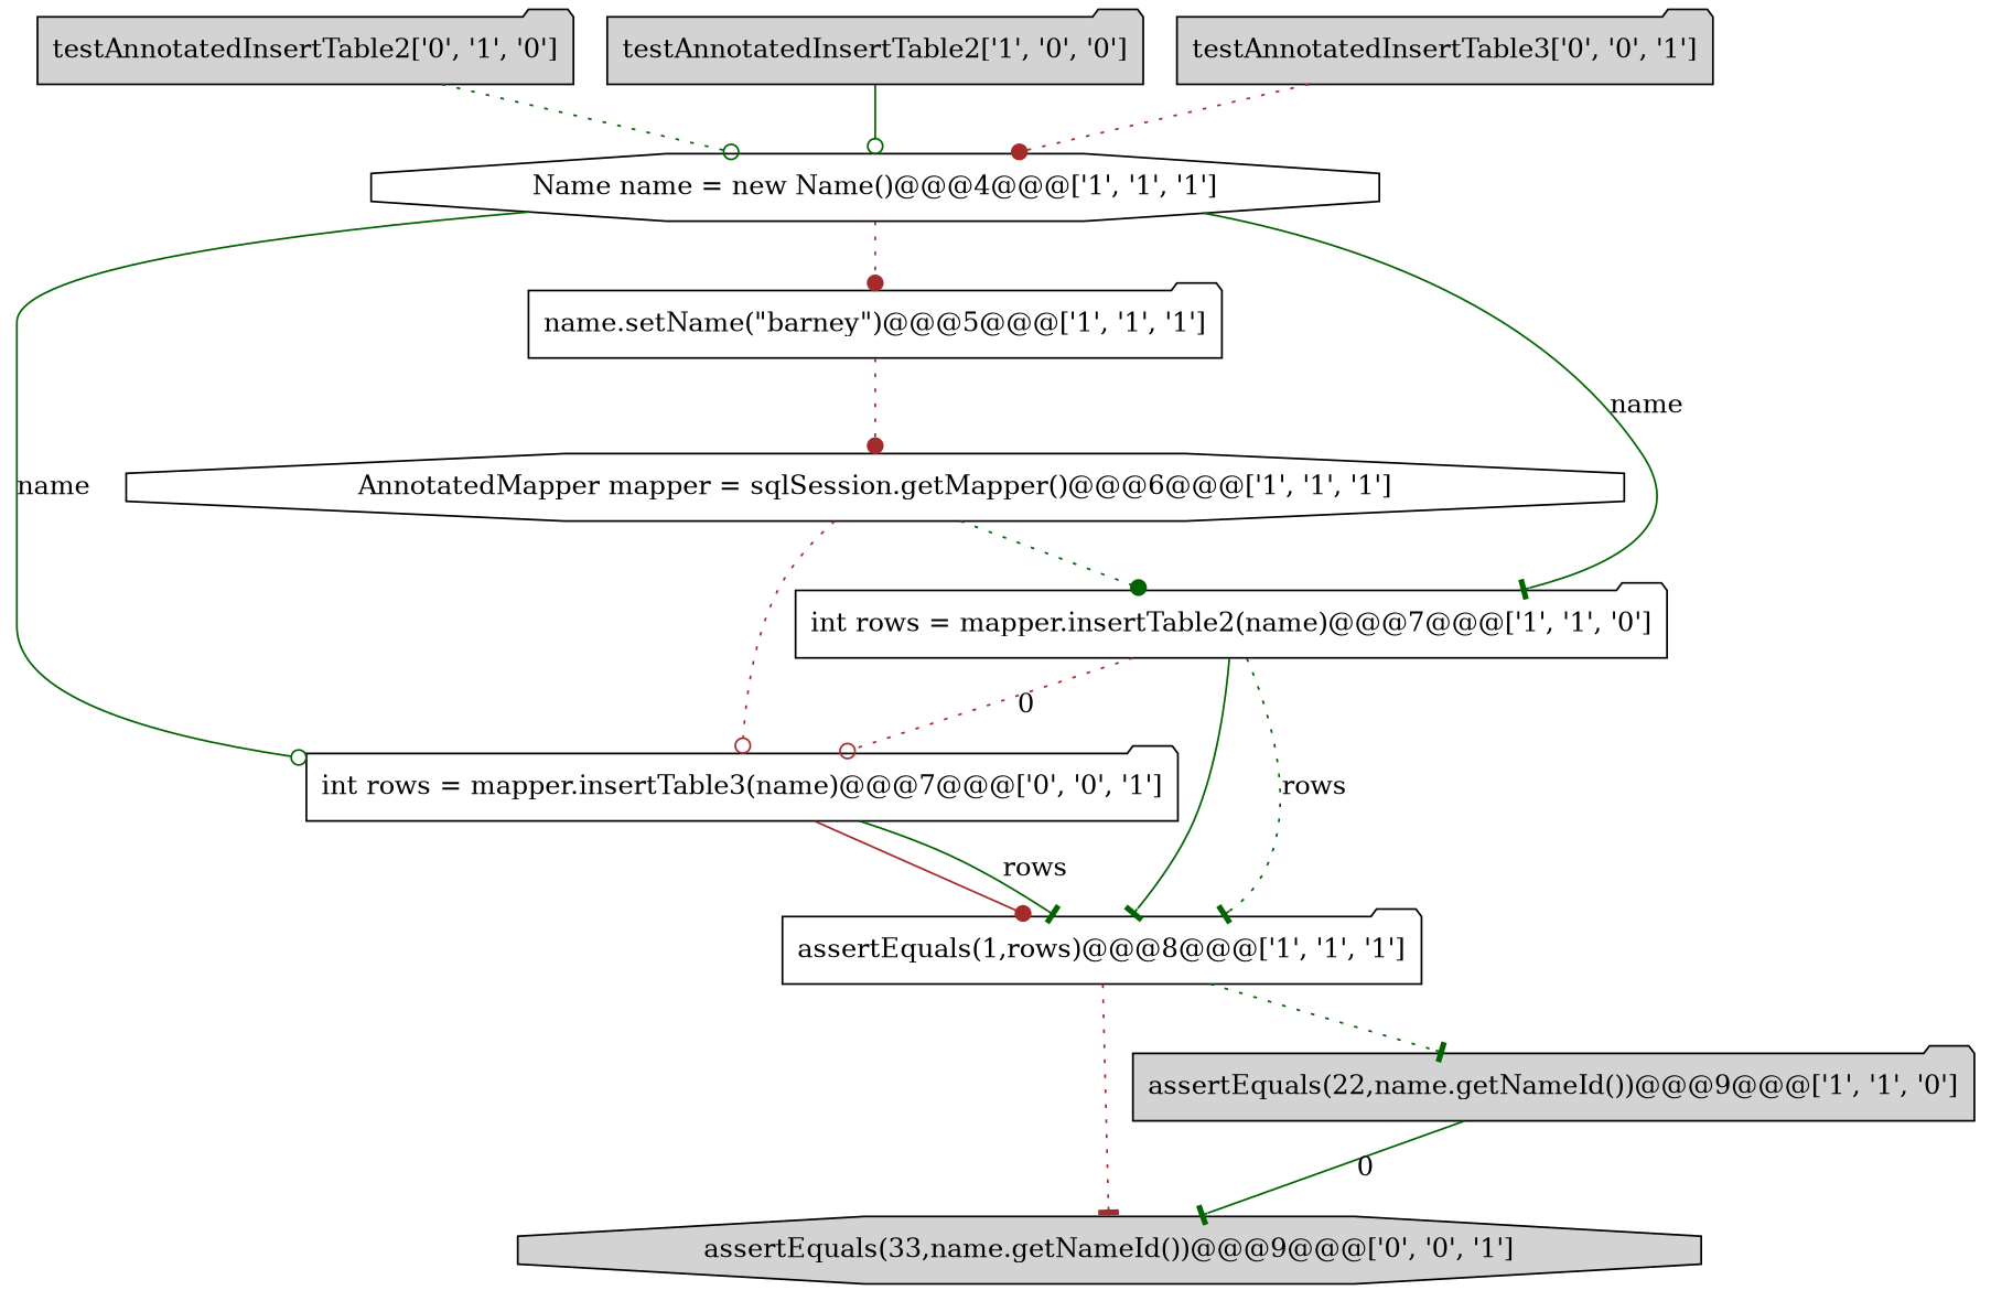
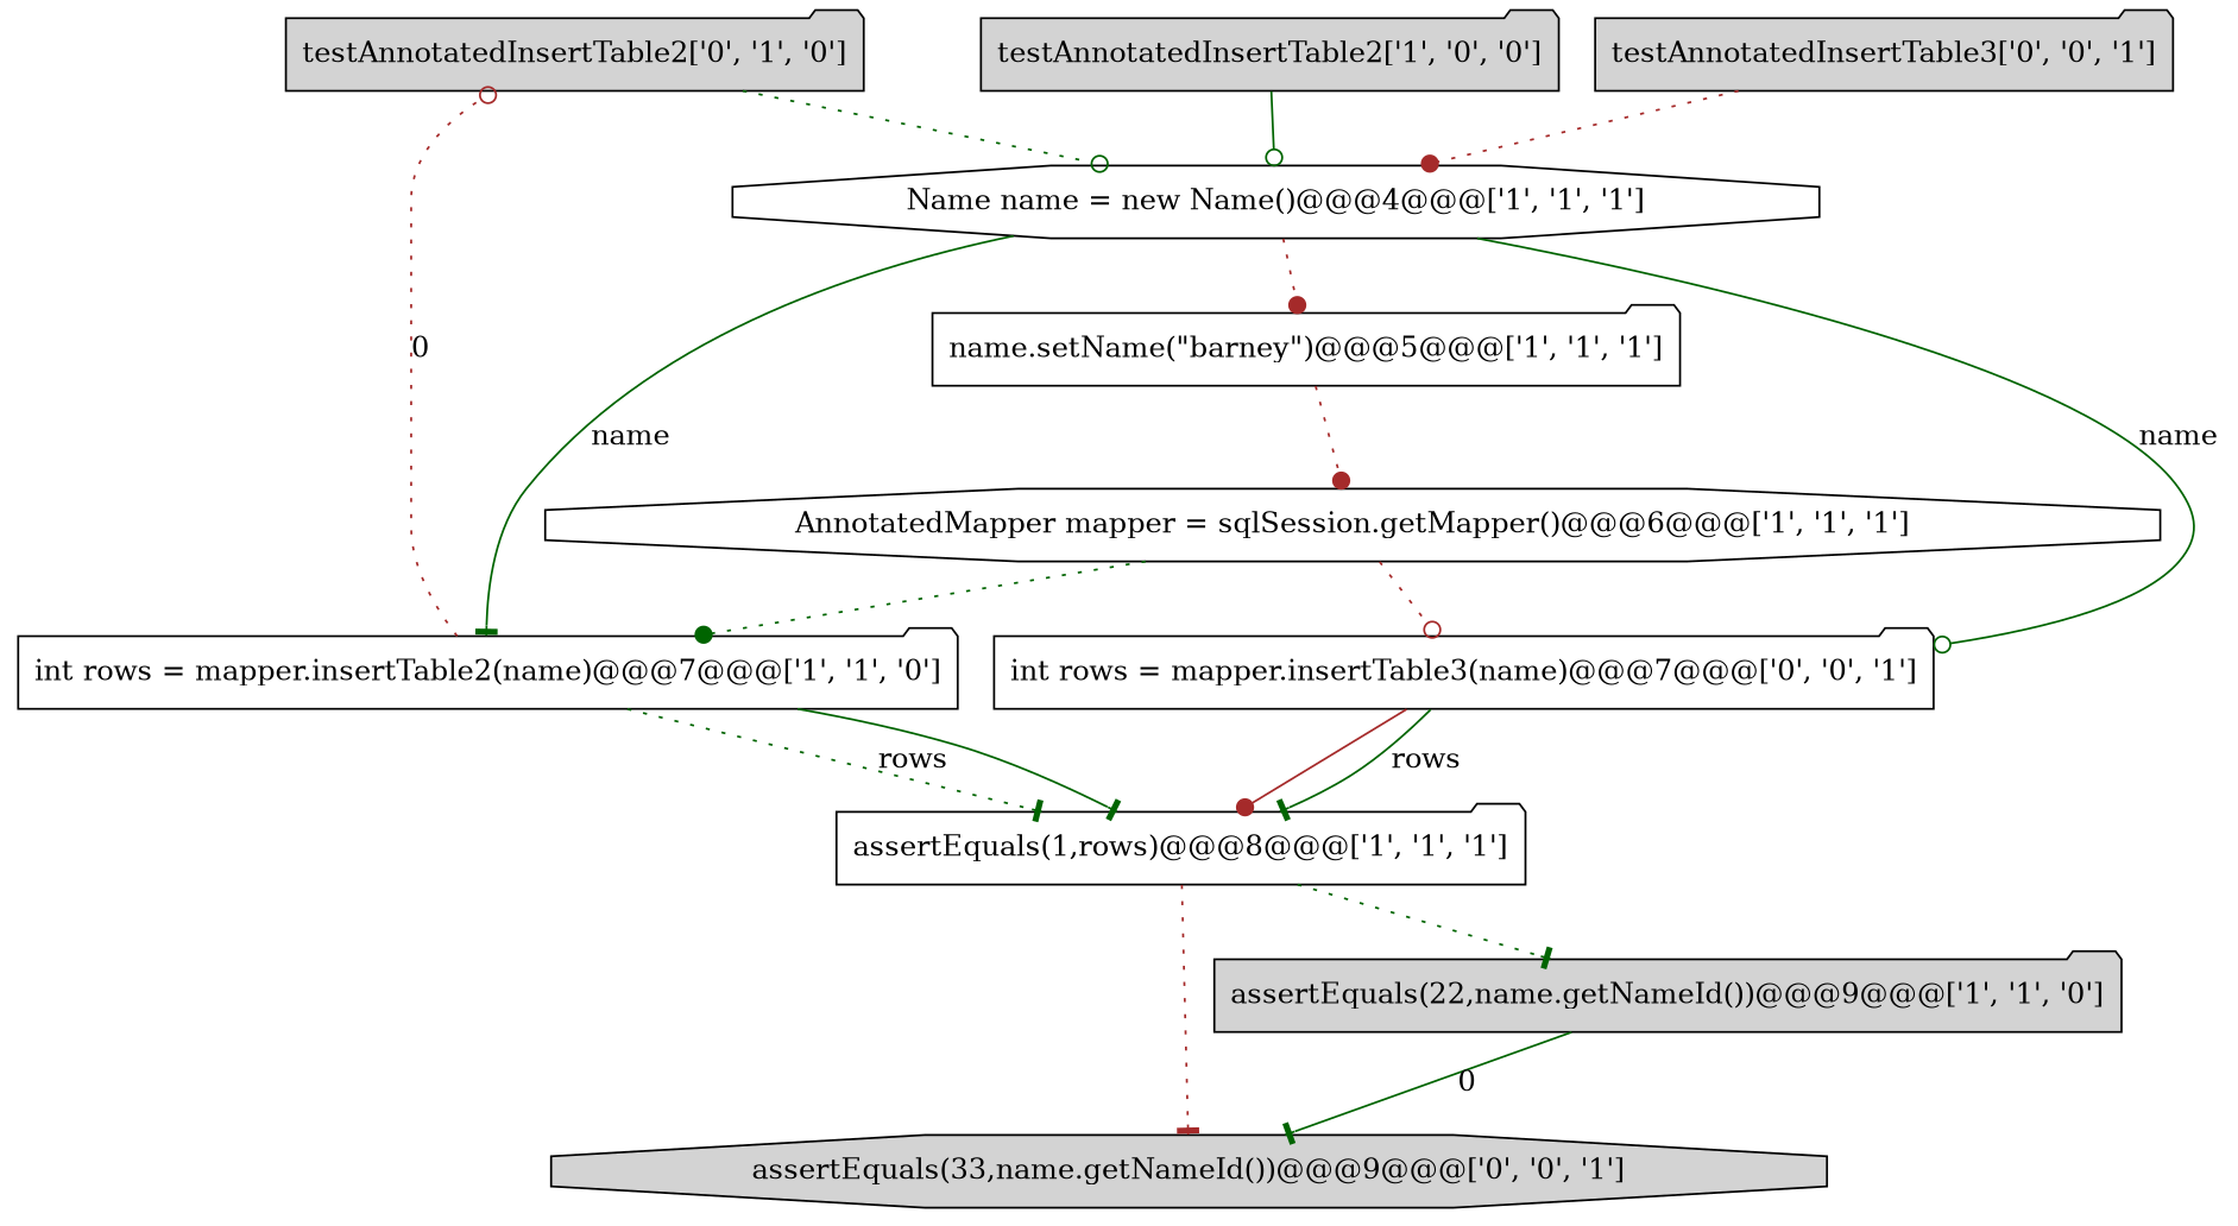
  digraph {
    fontname="DejaVu Serif"
    node [fillcolor=white fontname="DejaVu Serif" shape=folder style=filled]
    edge [arrowhead=tee color=darkgreen fontname="DejaVu Serif" style=dotted]
    n1 [fillcolor=lightgray label="testAnnotatedInsertTable2['0', '1', '0']"]
    n2 [label="Name name = new Name()@@@4@@@['1', '1', '1']" shape=octagon]
    n3 [label="name.setName(\"barney\")@@@5@@@['1', '1', '1']"]
    n4 [label="int rows = mapper.insertTable3(name)@@@7@@@['0', '0', '1']"]
    n5 [label="int rows = mapper.insertTable2(name)@@@7@@@['1', '1', '0']"]
    n6 [fillcolor=lightgray label="assertEquals(33,name.getNameId())@@@9@@@['0', '0', '1']" shape=octagon]
    n7 [fillcolor=lightgray label="testAnnotatedInsertTable2['1', '0', '0']"]
    n8 [label="AnnotatedMapper mapper = sqlSession.getMapper()@@@6@@@['1', '1', '1']" shape=octagon]
    n9 [label="assertEquals(1,rows)@@@8@@@['1', '1', '1']"]
    n10 [fillcolor=lightgray label="testAnnotatedInsertTable3['0', '0', '1']"]
    n11 [fillcolor=lightgray label="assertEquals(22,name.getNameId())@@@9@@@['1', '1', '0']"]
    n1 -> n2 [arrowhead=odot]
    n2 -> n3 [arrowhead=dot color=brown]
    n2 -> n4 [arrowhead=odot label=name style=solid]
    n2 -> n5 [label=name style=solid]
    n3 -> n8 [arrowhead=dot color=brown]
    n4 -> n9 [arrowhead=dot color=brown style=solid]
    n4 -> n9 [label=rows style=solid]
-   n5 -> n4 [arrowhead=odot color=brown label=0]
+   n5 -> n1 [arrowhead=odot color=brown label=0]
    n5 -> n9 [label=rows]
    n5 -> n9 [style=solid]
    n7 -> n2 [arrowhead=odot style=solid]
    n8 -> n4 [arrowhead=odot color=brown]
    n8 -> n5 [arrowhead=dot]
    n9 -> n6 [color=brown]
    n9 -> n11
    n10 -> n2 [arrowhead=dot color=brown]
    n11 -> n6 [label=0 style=solid]
  }
